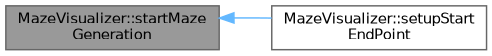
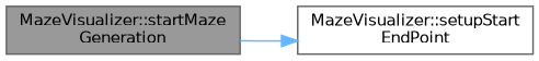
  digraph {
    rankdir=LR
    node [fontname=Helvetica fontsize=10 shape=box style=filled]
    n1 [color=gray40 fillcolor=grey60 fontcolor=black height=0.2 label="MazeVisualizer::startMaze\lGeneration" width=0.4]
    n2 [color=grey40 fillcolor=white height=0.2 label="MazeVisualizer::setupStart\lEndPoint" width=0.4]
-   n2 -> n1 [color=steelblue1 fontname=Helvetica fontsize=10 labelfontname=Helvetica labelfontsize=10 style=solid]
+   n1 -> n2 [color=steelblue1 fontname=Helvetica fontsize=10 labelfontname=Helvetica labelfontsize=10 style=solid]
  }
